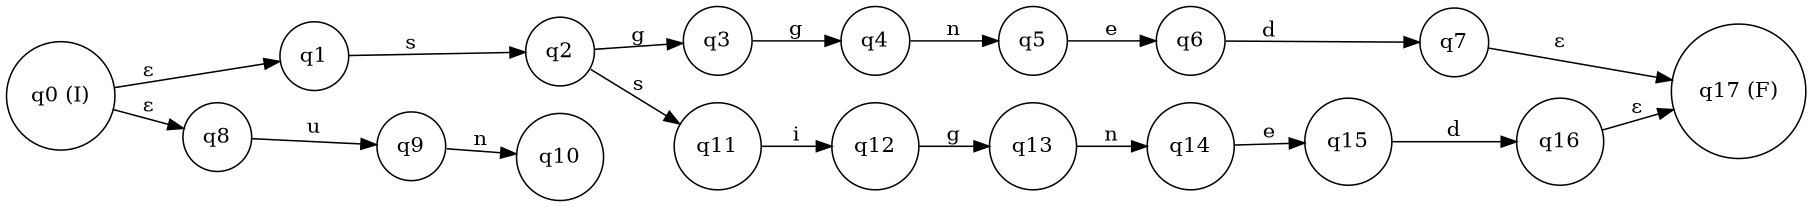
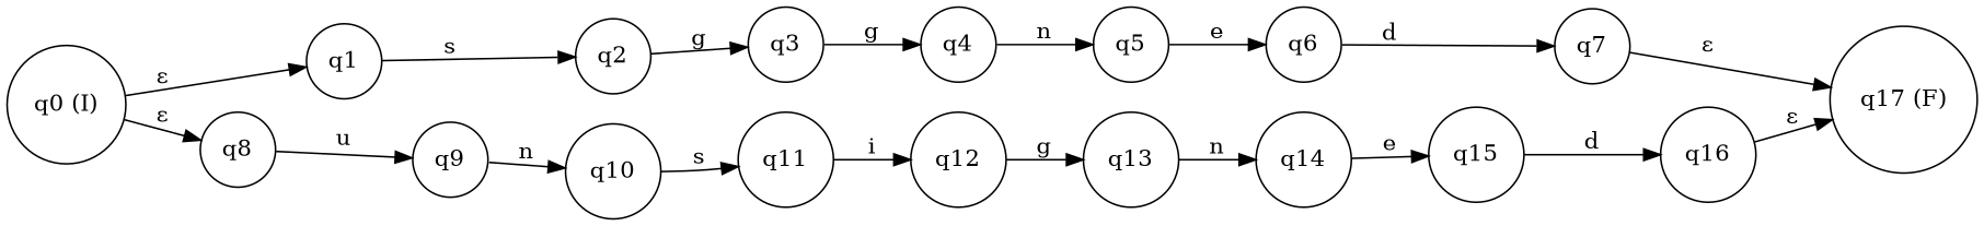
  digraph {
    rankdir=LR
    node [shape=circle]
    n1 [label="q0 (I)"]
    n2 [label=q1]
    n3 [label=q8]
    n4 [label=q2]
    n5 [label=q9]
    n6 [label=q3]
    n7 [label=q4]
    n8 [label=q5]
    n9 [label=q6]
    n10 [label=q7]
    n11 [label="q17 (F)"]
    n12 [label=q10]
    n13 [label=q11]
    n14 [label=q12]
    n15 [label=q13]
    n16 [label=q14]
    n17 [label=q15]
    n18 [label=q16]
    n1 -> n2 [label="ε"]
    n1 -> n3 [label="ε"]
    n2 -> n4 [label=s]
    n3 -> n5 [label=u]
    n4 -> n6 [label=g]
    n5 -> n12 [label=n]
    n6 -> n7 [label=g]
    n7 -> n8 [label=n]
    n8 -> n9 [label=e]
    n9 -> n10 [label=d]
    n10 -> n11 [label="ε"]
-   n4 -> n13 [label=s]
+   n12 -> n13 [label=s]
    n13 -> n14 [label=i]
    n14 -> n15 [label=g]
    n15 -> n16 [label=n]
    n16 -> n17 [label=e]
    n17 -> n18 [label=d]
    n18 -> n11 [label="ε"]
  }
